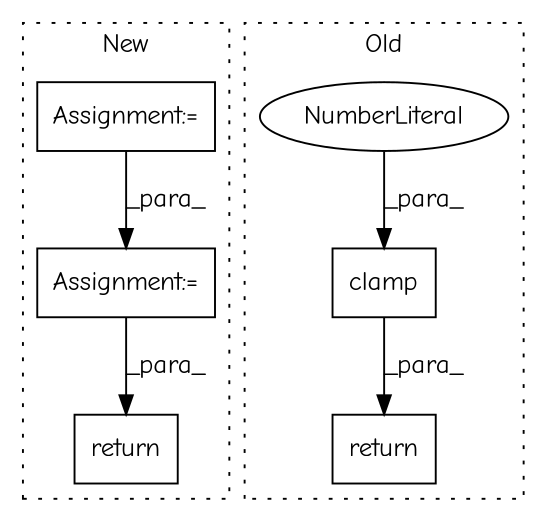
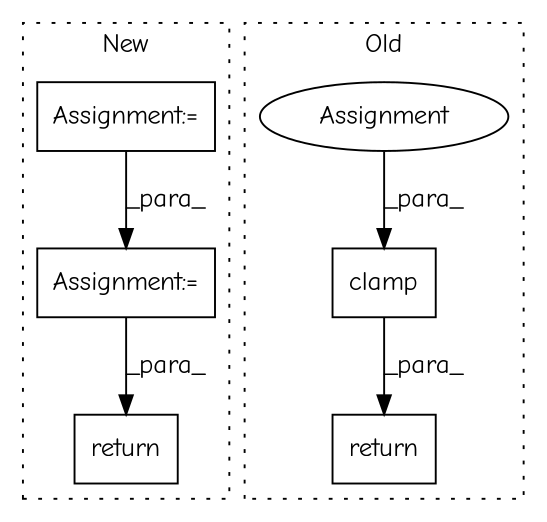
  digraph {
    fontname="Comic Neue"
    node [a=41 l=1 shape=box fontname="Comic Neue"]
    edge [fontname="Comic Neue"]
    n1 [l=7 label=return s=2729]
    n2 [a=7 label="Assignment:=" s=2244]
    n3 [a=7 label="Assignment:=" s=2313]
    n4 [a=32 l="6,1" label=clamp s="436,443"]
    n5 [l=7 label=return s=705]
-   n6 [a=34 label=NumberLiteral s=442 shape=ellipse]
+   n6 [a=34 label=Assignment s=442 shape=ellipse]
    subgraph cluster_1 {
      label=New
      style=dotted
      n1
      n2
      n3
    }
    subgraph cluster_2 {
      label=Old
      style=dotted
      n4
      n5
      n6
    }
    n2 -> n3 [label=_para_]
    n3 -> n1 [label=_para_]
    n4 -> n5 [label=_para_]
    n6 -> n4 [label=_para_]
  }
